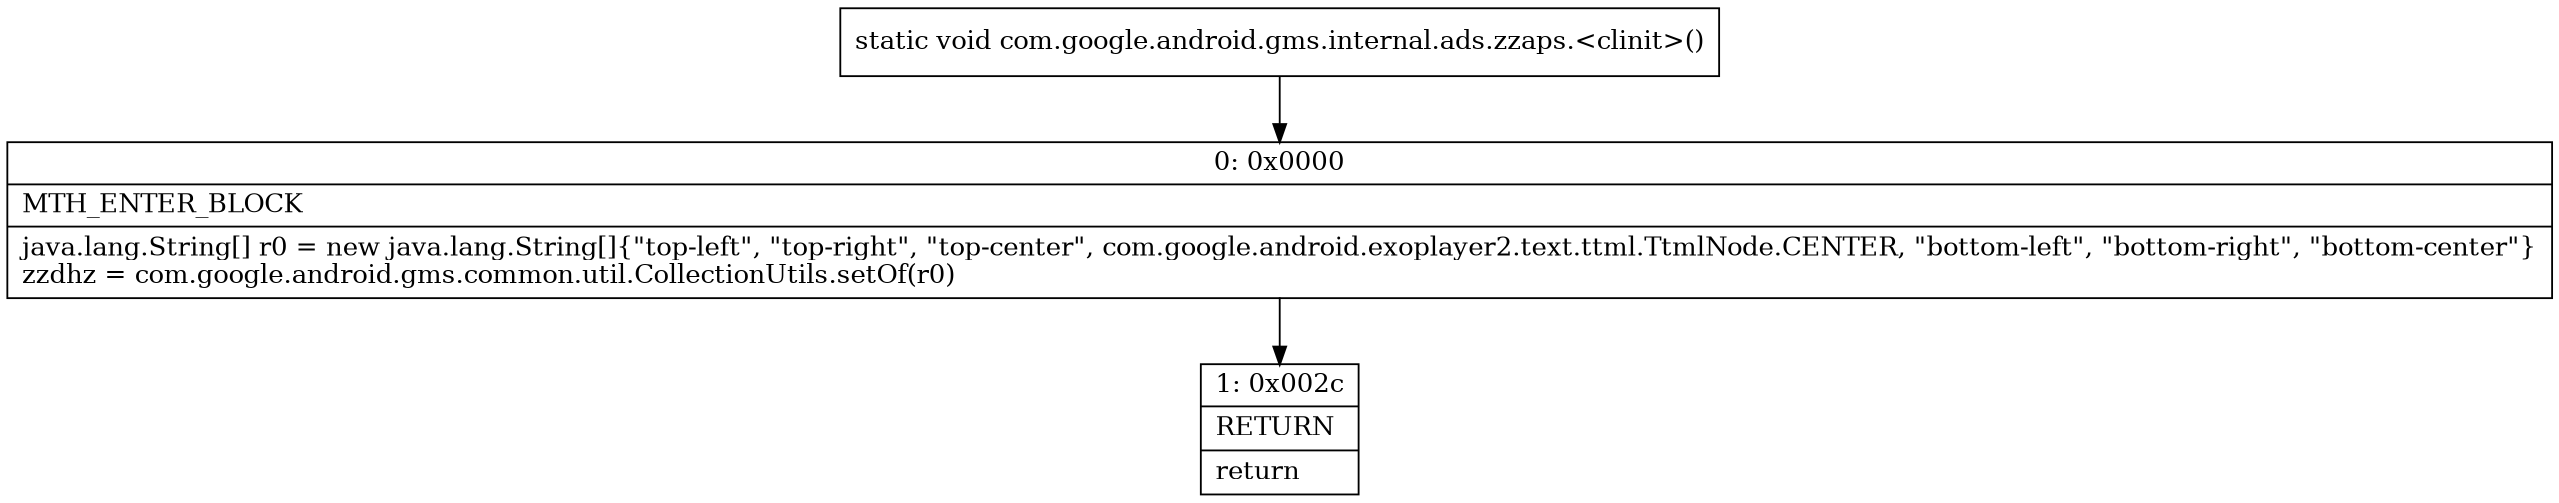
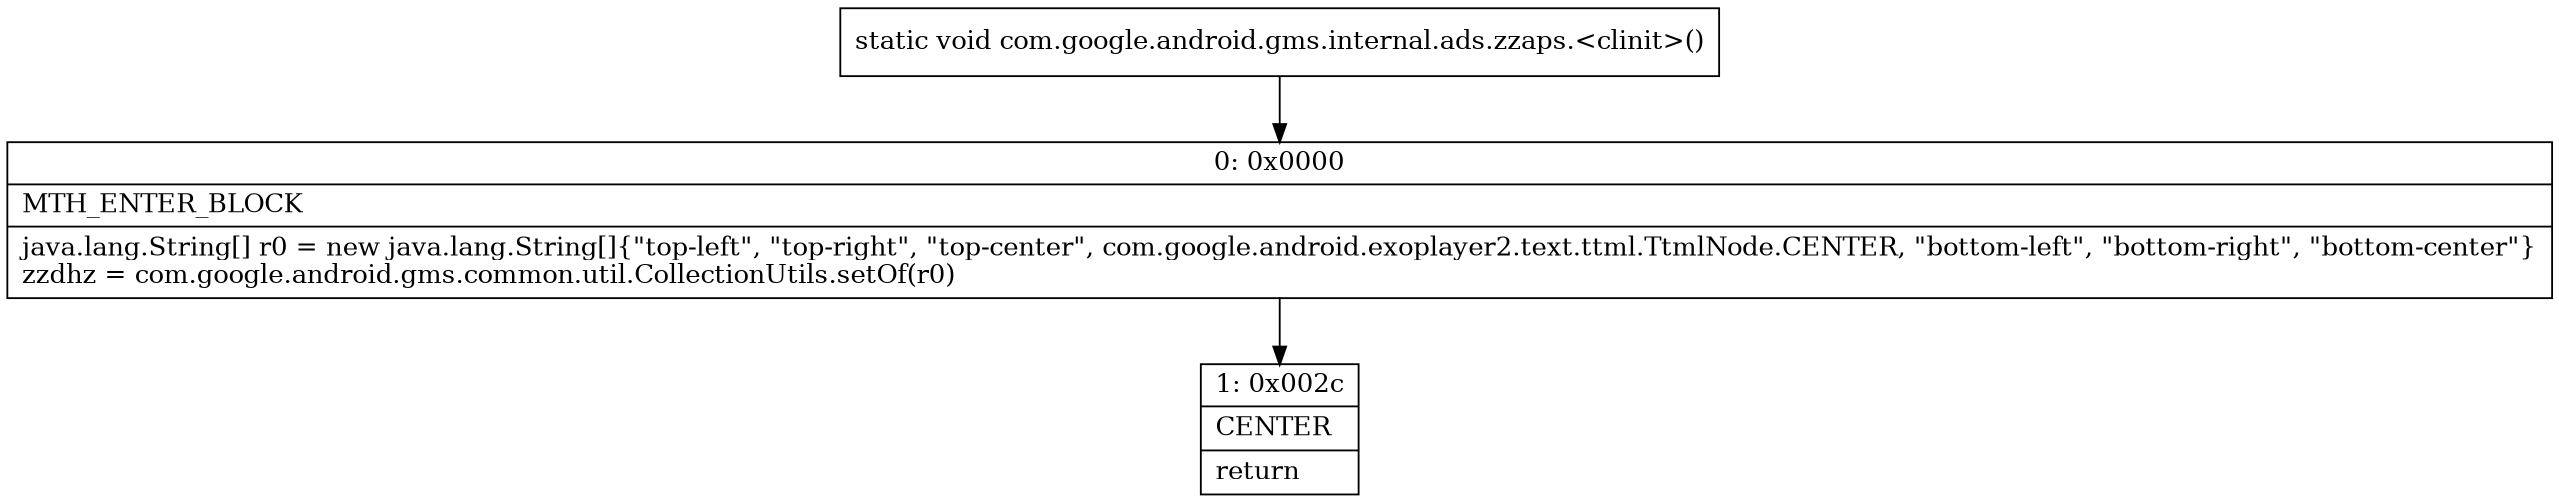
  digraph {
    node [shape=record]
    n1 [label="{0\:\ 0x0000|MTH_ENTER_BLOCK\l|java.lang.String[] r0 = new java.lang.String[]\{\"top\-left\", \"top\-right\", \"top\-center\", com.google.android.exoplayer2.text.ttml.TtmlNode.CENTER, \"bottom\-left\", \"bottom\-right\", \"bottom\-center\"\}\lzzdhz = com.google.android.gms.common.util.CollectionUtils.setOf(r0)\l}"]
-   n2 [label="{1\:\ 0x002c|RETURN\l|return\l}"]
+   n2 [label="{1\:\ 0x002c|CENTER\l|return\l}"]
    n3 [label="{static void com.google.android.gms.internal.ads.zzaps.\<clinit\>() }"]
    n1 -> n2
    n3 -> n1
  }
